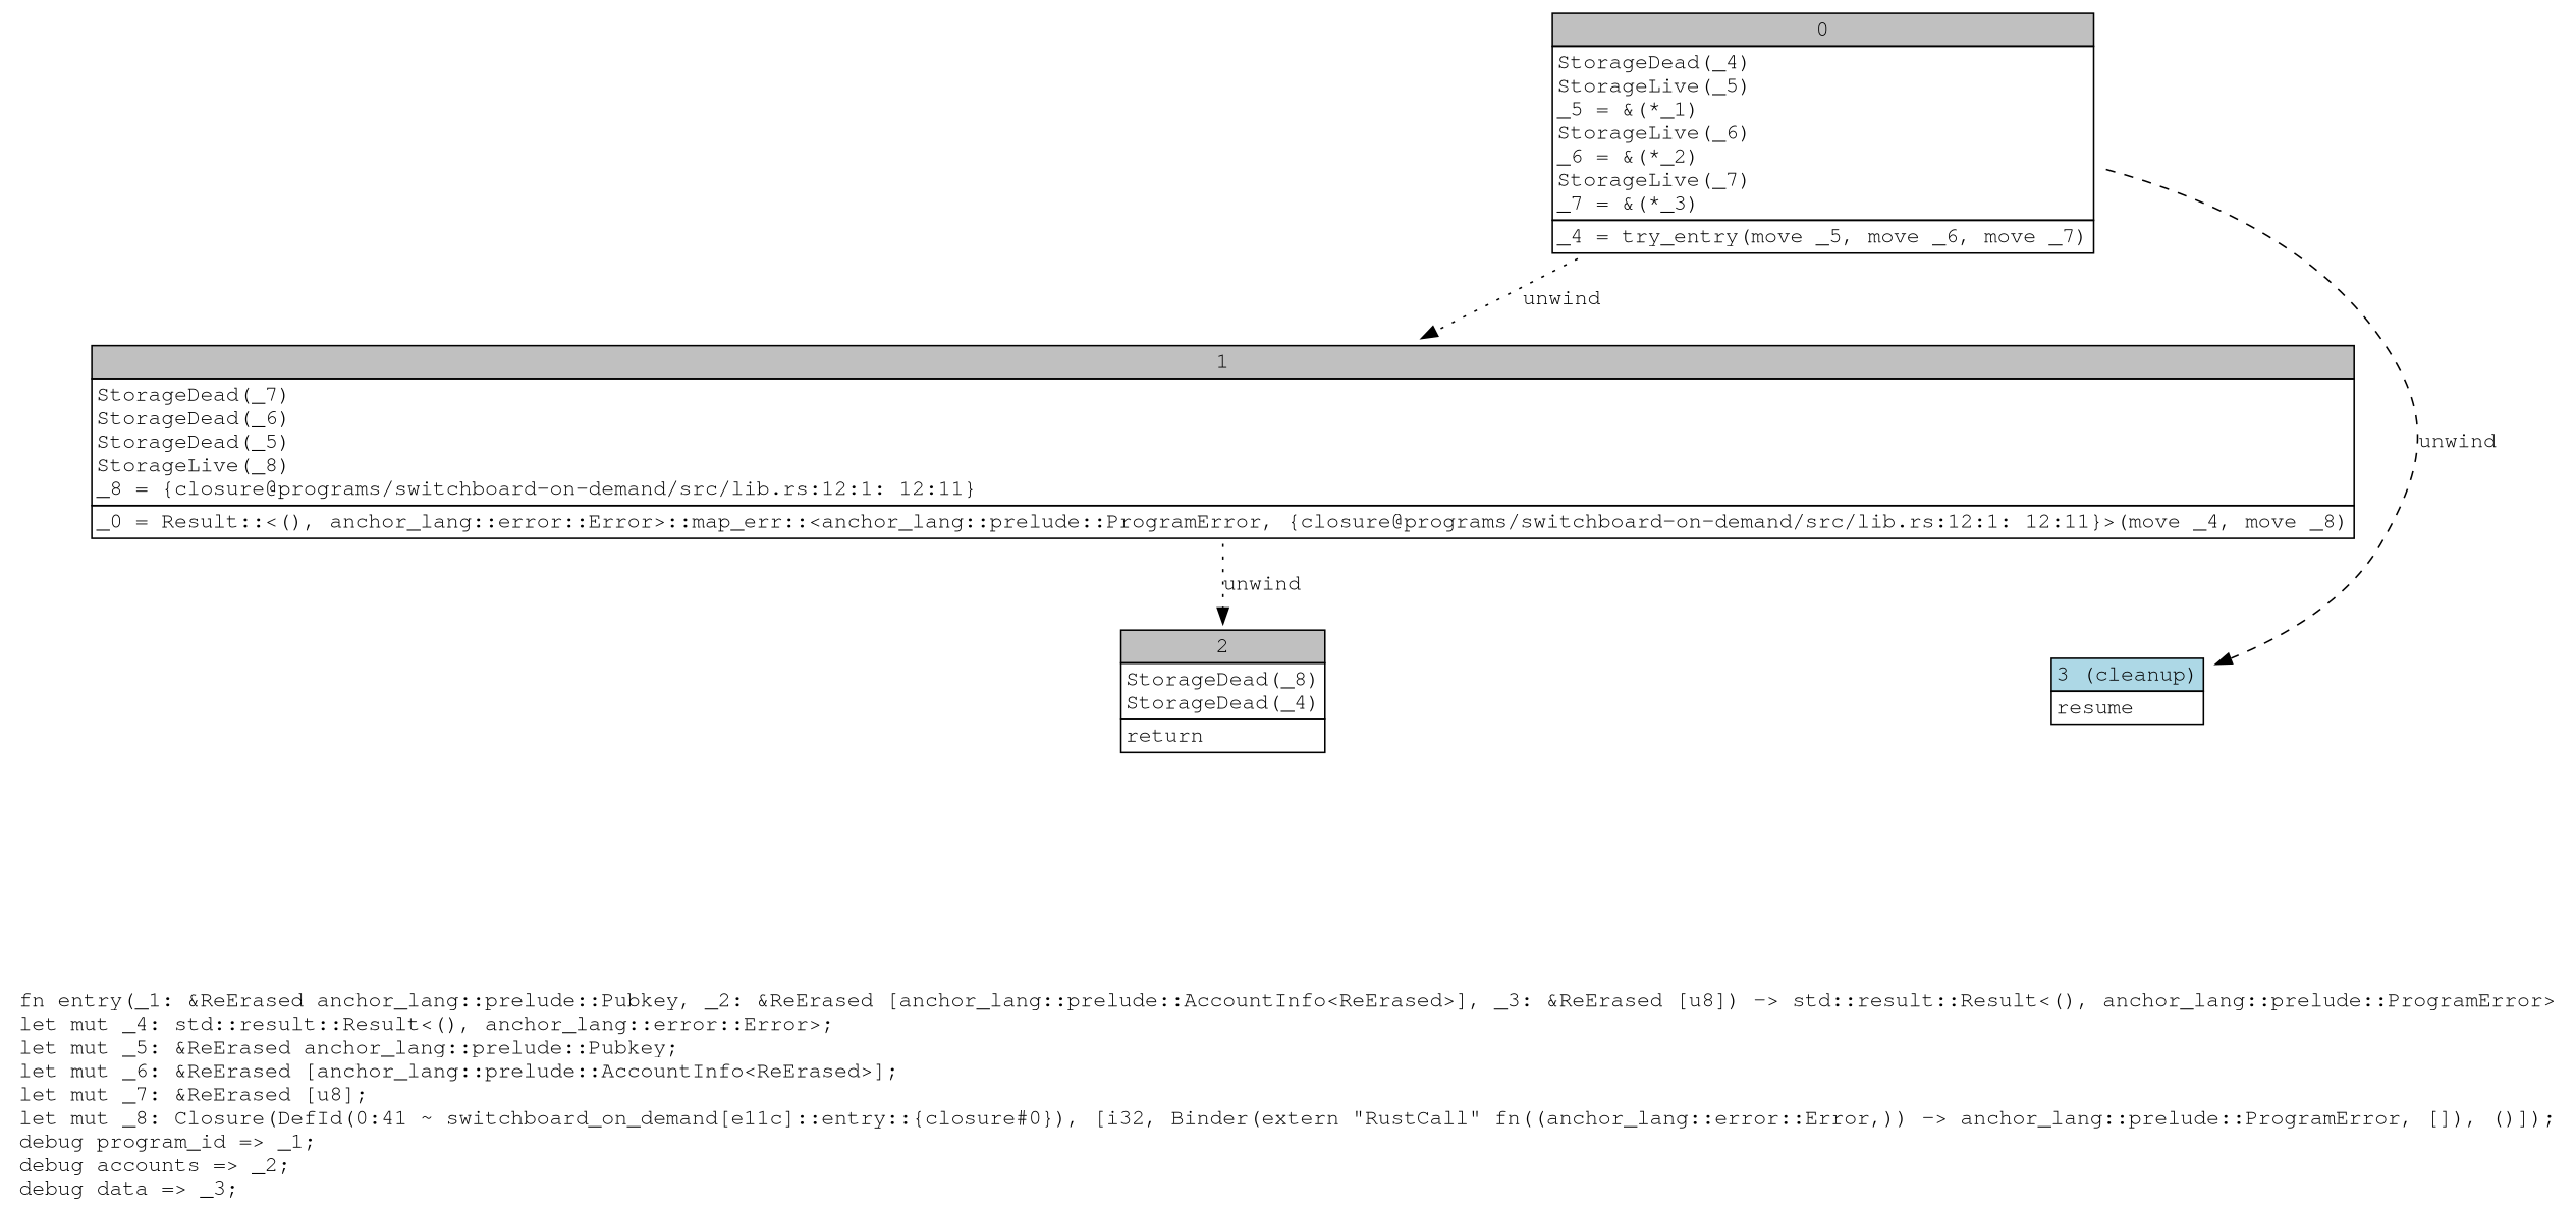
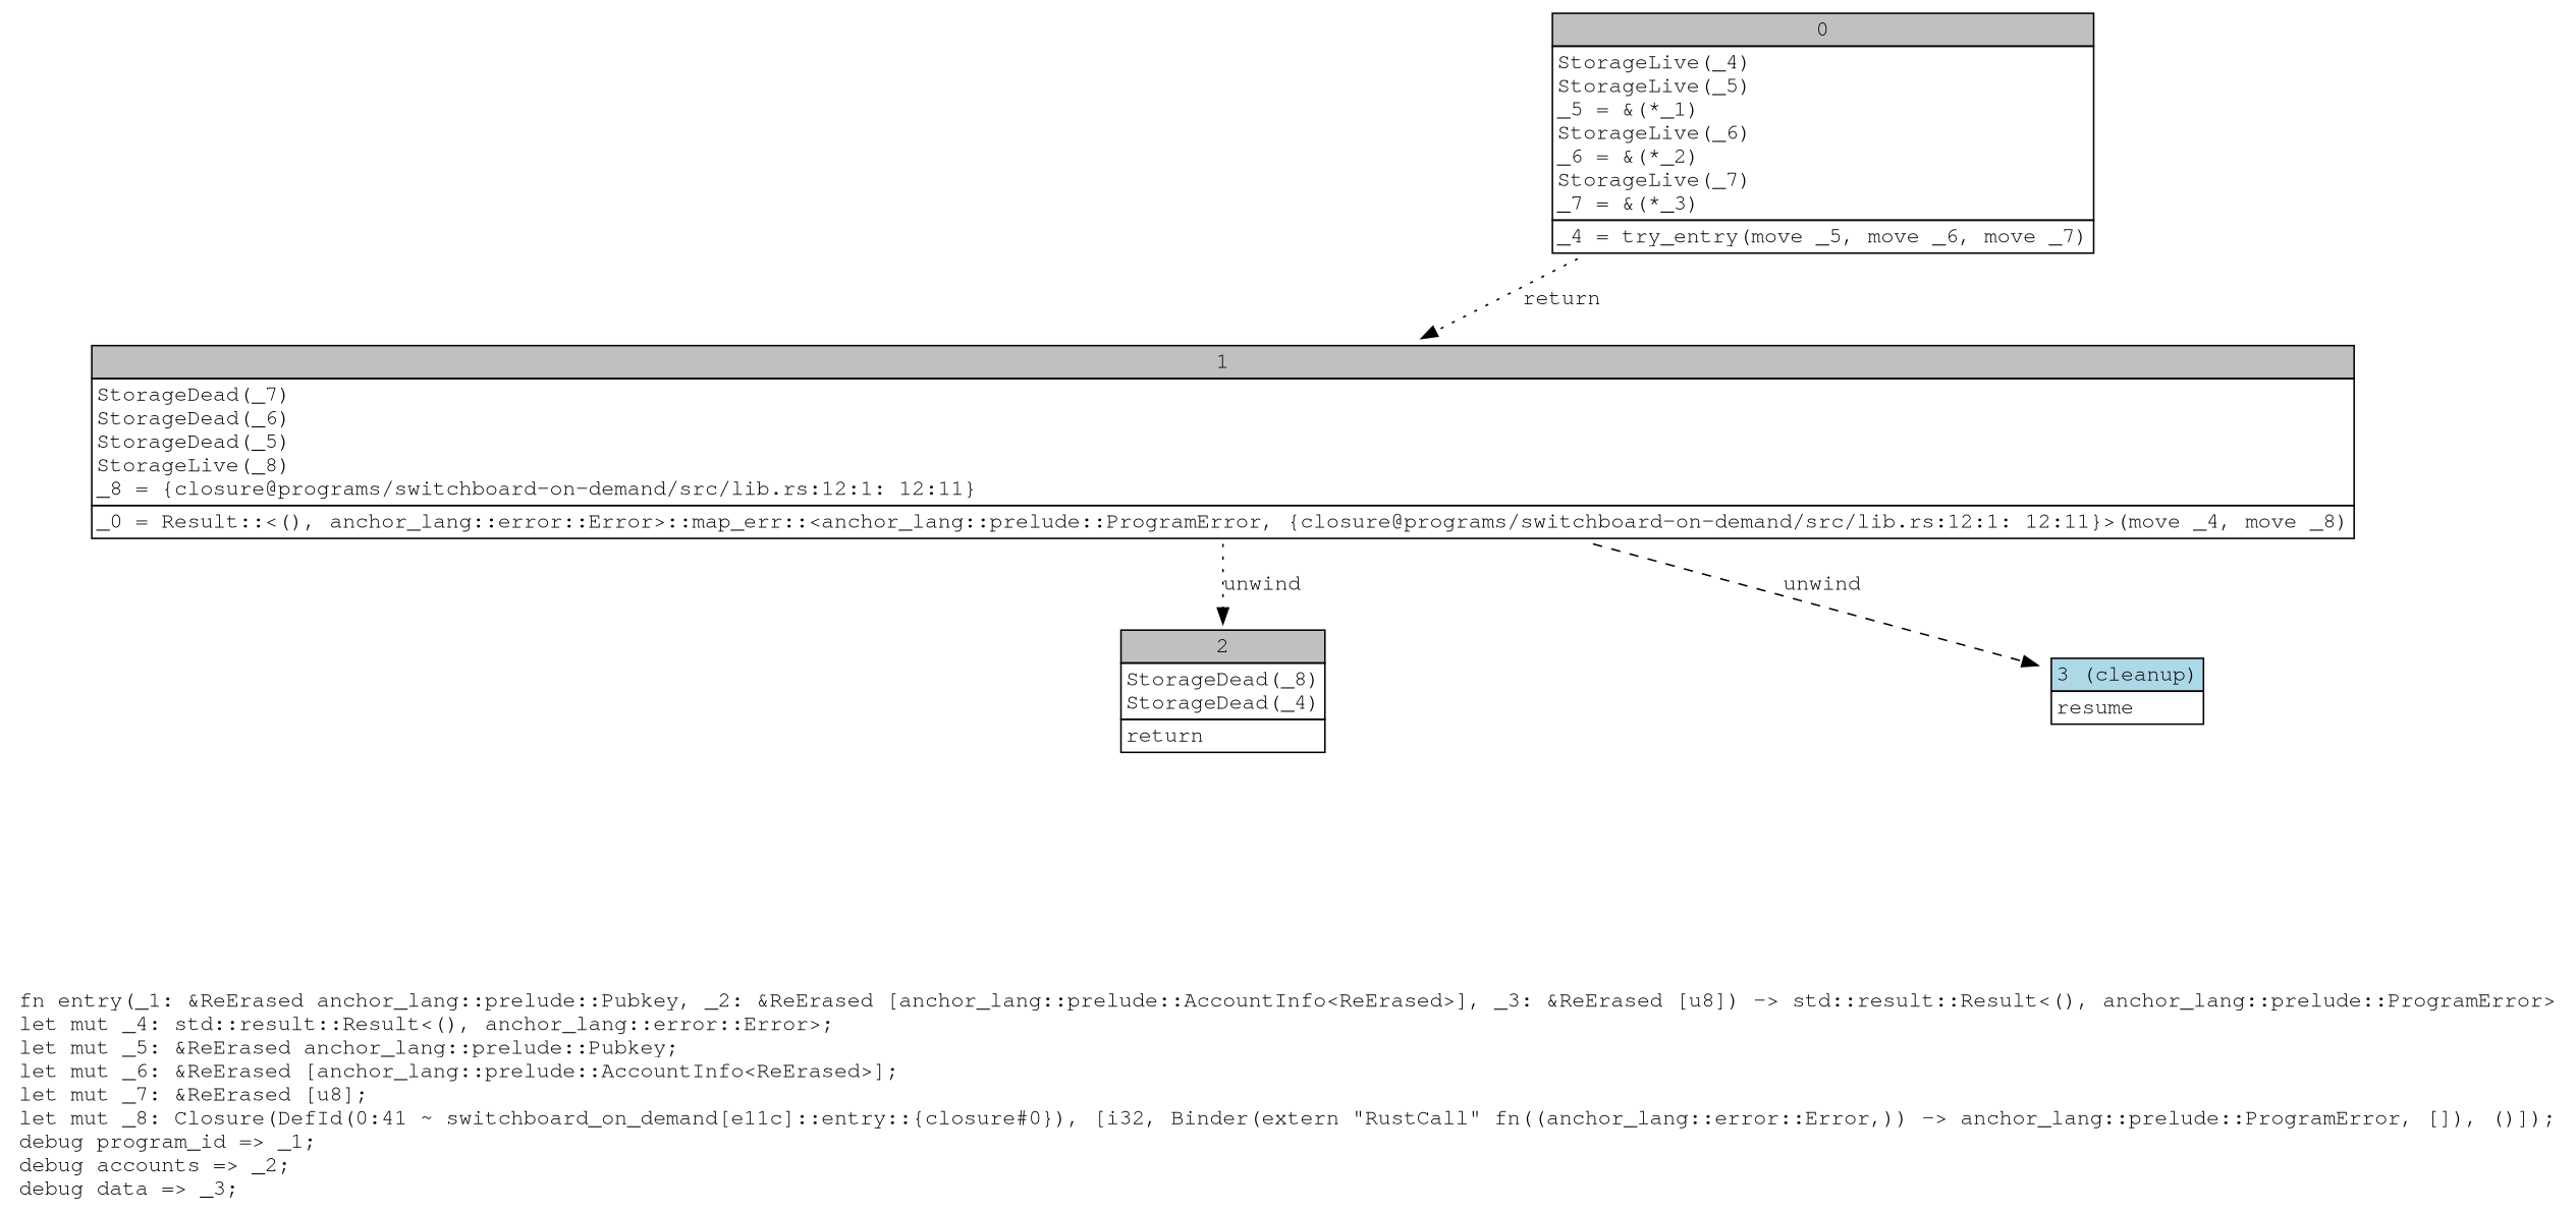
  digraph {
    fontname="Courier, monospace"
    label=<fn entry(_1: &amp;ReErased anchor_lang::prelude::Pubkey, _2: &amp;ReErased [anchor_lang::prelude::AccountInfo&lt;ReErased&gt;], _3: &amp;ReErased [u8]) -&gt; std::result::Result&lt;(), anchor_lang::prelude::ProgramError&gt;<br align="left"/>let mut _4: std::result::Result&lt;(), anchor_lang::error::Error&gt;;<br align="left"/>let mut _5: &amp;ReErased anchor_lang::prelude::Pubkey;<br align="left"/>let mut _6: &amp;ReErased [anchor_lang::prelude::AccountInfo&lt;ReErased&gt;];<br align="left"/>let mut _7: &amp;ReErased [u8];<br align="left"/>let mut _8: Closure(DefId(0:41 ~ switchboard_on_demand[e11c]::entry::{closure#0}), [i32, Binder(extern &quot;RustCall&quot; fn((anchor_lang::error::Error,)) -&gt; anchor_lang::prelude::ProgramError, []), ()]);<br align="left"/>debug program_id =&gt; _1;<br align="left"/>debug accounts =&gt; _2;<br align="left"/>debug data =&gt; _3;<br align="left"/>>
    node [fontname="Courier, monospace" shape=none]
    edge [fontname="Courier, monospace" style=dotted]
-   n1 [label=<<table border="0" cellborder="1" cellspacing="0"><tr><td bgcolor="gray" align="center" colspan="1">0</td></tr><tr><td align="left" balign="left">StorageDead(_4)<br/>StorageLive(_5)<br/>_5 = &amp;(*_1)<br/>StorageLive(_6)<br/>_6 = &amp;(*_2)<br/>StorageLive(_7)<br/>_7 = &amp;(*_3)<br/></td></tr><tr><td align="left">_4 = try_entry(move _5, move _6, move _7)</td></tr></table>>]
+   n1 [label=<<table border="0" cellborder="1" cellspacing="0"><tr><td bgcolor="gray" align="center" colspan="1">0</td></tr><tr><td align="left" balign="left">StorageLive(_4)<br/>StorageLive(_5)<br/>_5 = &amp;(*_1)<br/>StorageLive(_6)<br/>_6 = &amp;(*_2)<br/>StorageLive(_7)<br/>_7 = &amp;(*_3)<br/></td></tr><tr><td align="left">_4 = try_entry(move _5, move _6, move _7)</td></tr></table>>]
    n2 [label=<<table border="0" cellborder="1" cellspacing="0"><tr><td bgcolor="gray" align="center" colspan="1">1</td></tr><tr><td align="left" balign="left">StorageDead(_7)<br/>StorageDead(_6)<br/>StorageDead(_5)<br/>StorageLive(_8)<br/>_8 = {closure@programs/switchboard-on-demand/src/lib.rs:12:1: 12:11}<br/></td></tr><tr><td align="left">_0 = Result::&lt;(), anchor_lang::error::Error&gt;::map_err::&lt;anchor_lang::prelude::ProgramError, {closure@programs/switchboard-on-demand/src/lib.rs:12:1: 12:11}&gt;(move _4, move _8)</td></tr></table>>]
    n3 [label=<<table border="0" cellborder="1" cellspacing="0"><tr><td bgcolor="gray" align="center" colspan="1">2</td></tr><tr><td align="left" balign="left">StorageDead(_8)<br/>StorageDead(_4)<br/></td></tr><tr><td align="left">return</td></tr></table>>]
    n4 [label=<<table border="0" cellborder="1" cellspacing="0"><tr><td bgcolor="lightblue" align="center" colspan="1">3 (cleanup)</td></tr><tr><td align="left">resume</td></tr></table>>]
-   n1 -> n2 [label=unwind]
+   n1 -> n2 [label=return]
    n2 -> n3 [label=unwind]
-   n1 -> n4 [label=unwind style=dashed]
+   n2 -> n4 [label=unwind style=dashed]
  }
